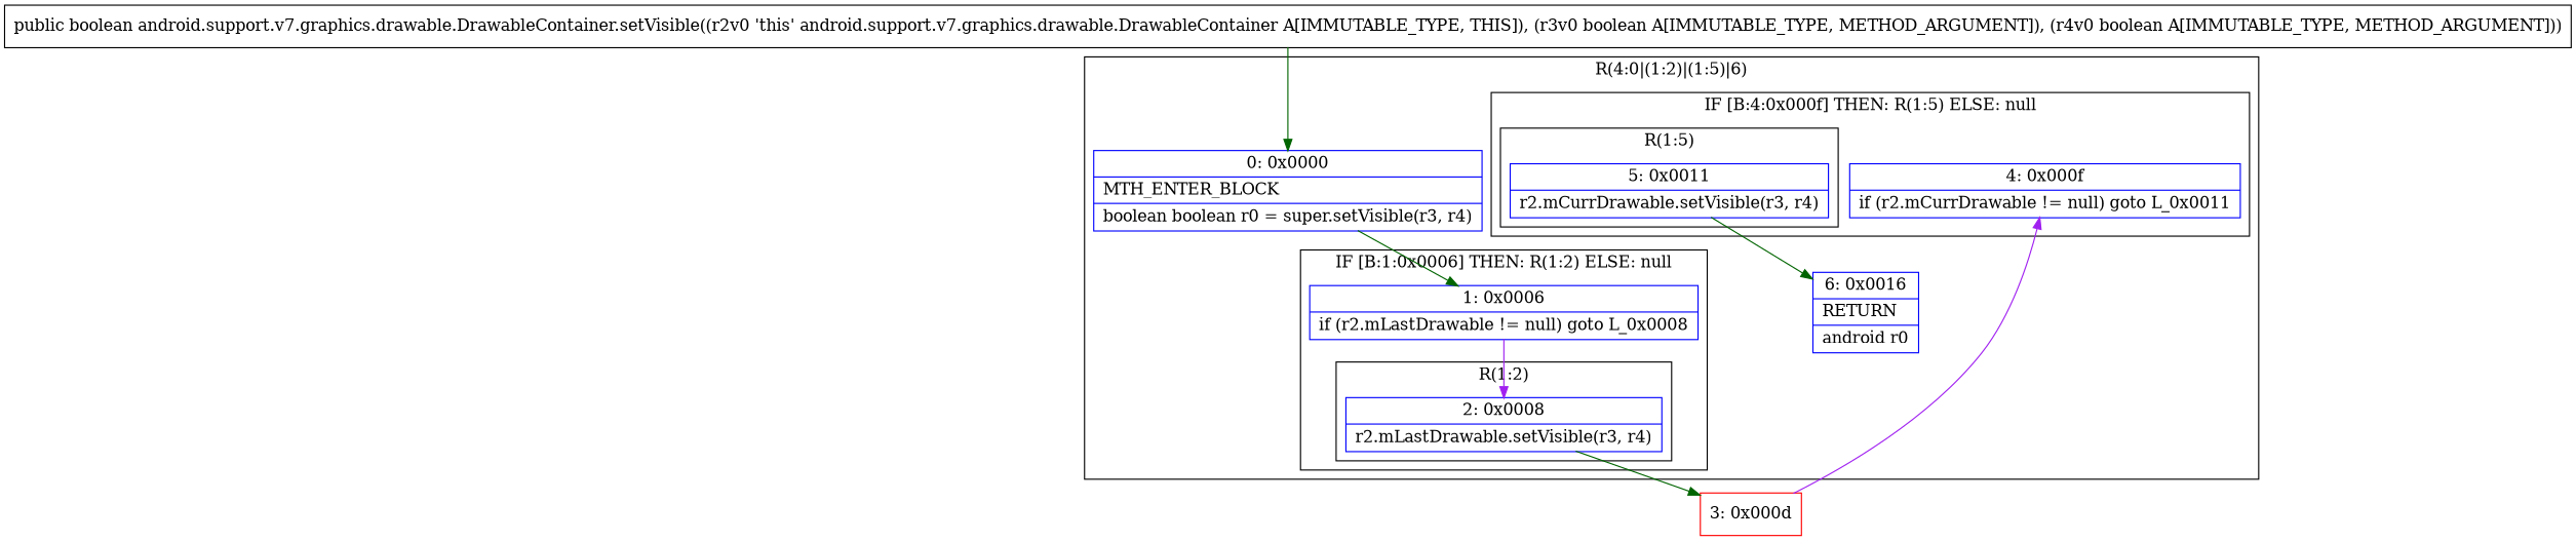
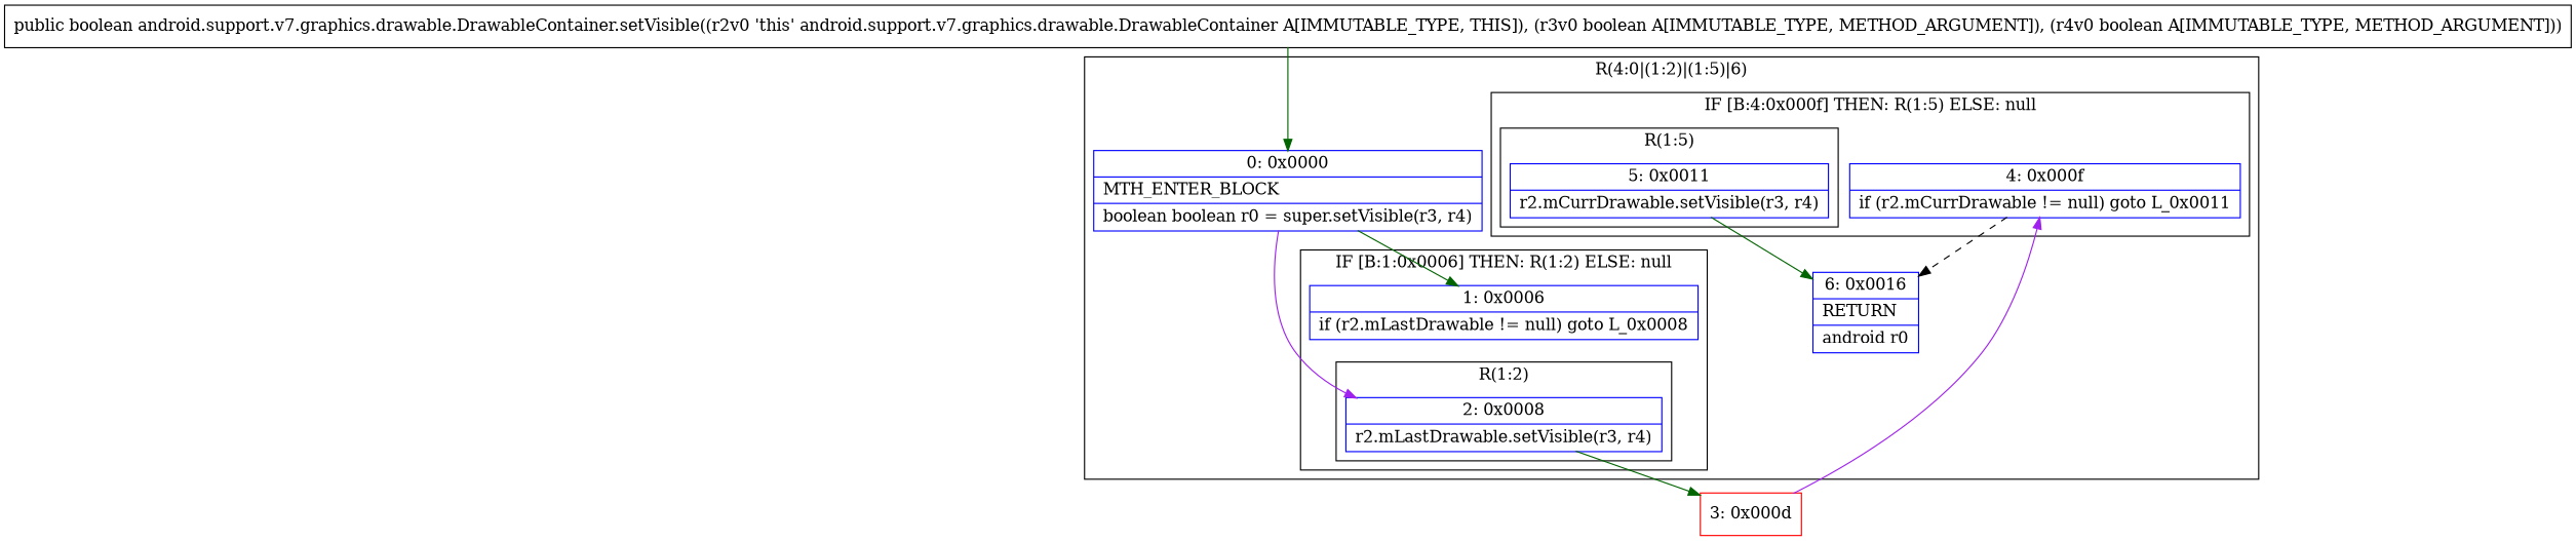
  digraph {
    node [color=blue shape=record]
    edge [color=darkgreen]
    n1 [label="{2\:\ 0x0008|r2.mLastDrawable.setVisible(r3, r4)\l}"]
    n2 [label="{1\:\ 0x0006|if (r2.mLastDrawable != null) goto L_0x0008\l}"]
    n3 [label="{5\:\ 0x0011|r2.mCurrDrawable.setVisible(r3, r4)\l}"]
    n4 [label="{4\:\ 0x000f|if (r2.mCurrDrawable != null) goto L_0x0011\l}"]
    n5 [label="{0\:\ 0x0000|MTH_ENTER_BLOCK\l|boolean boolean r0 = super.setVisible(r3, r4)\l}"]
    n6 [label="{6\:\ 0x0016|RETURN\l|android r0\l}"]
    n7 [color=red label="{3\:\ 0x000d}"]
    n8 [label="{public boolean android.support.v7.graphics.drawable.DrawableContainer.setVisible((r2v0 'this' android.support.v7.graphics.drawable.DrawableContainer A[IMMUTABLE_TYPE, THIS]), (r3v0 boolean A[IMMUTABLE_TYPE, METHOD_ARGUMENT]), (r4v0 boolean A[IMMUTABLE_TYPE, METHOD_ARGUMENT])) }" color=""]
    subgraph cluster_1 {
      label="R(4:0|(1:2)|(1:5)|6)"
      n5
      n6
      subgraph cluster_2 {
        label="IF [B:1:0x0006] THEN: R(1:2) ELSE: null"
        n2
        subgraph cluster_3 {
          label="R(1:2)"
          n1
        }
      }
      subgraph cluster_4 {
        label="IF [B:4:0x000f] THEN: R(1:5) ELSE: null"
        n4
        subgraph cluster_5 {
          label="R(1:5)"
          n3
        }
      }
    }
    n1 -> n7
-   n2 -> n1 [color=purple]
+   n5 -> n1 [color=purple]
    n3 -> n6
+   n4 -> n6 [color=black style=dashed]
    n5 -> n2
    n7 -> n4 [color=purple]
    n8 -> n5
  }
